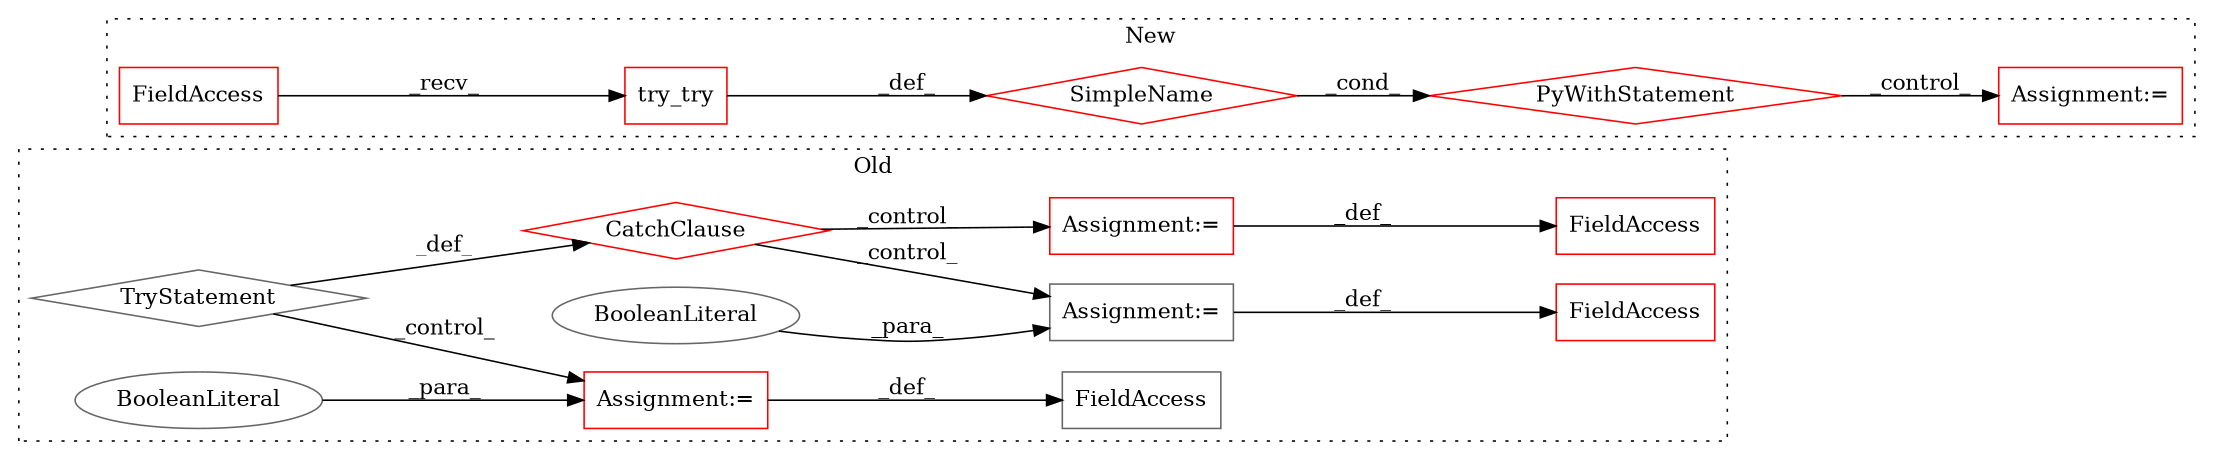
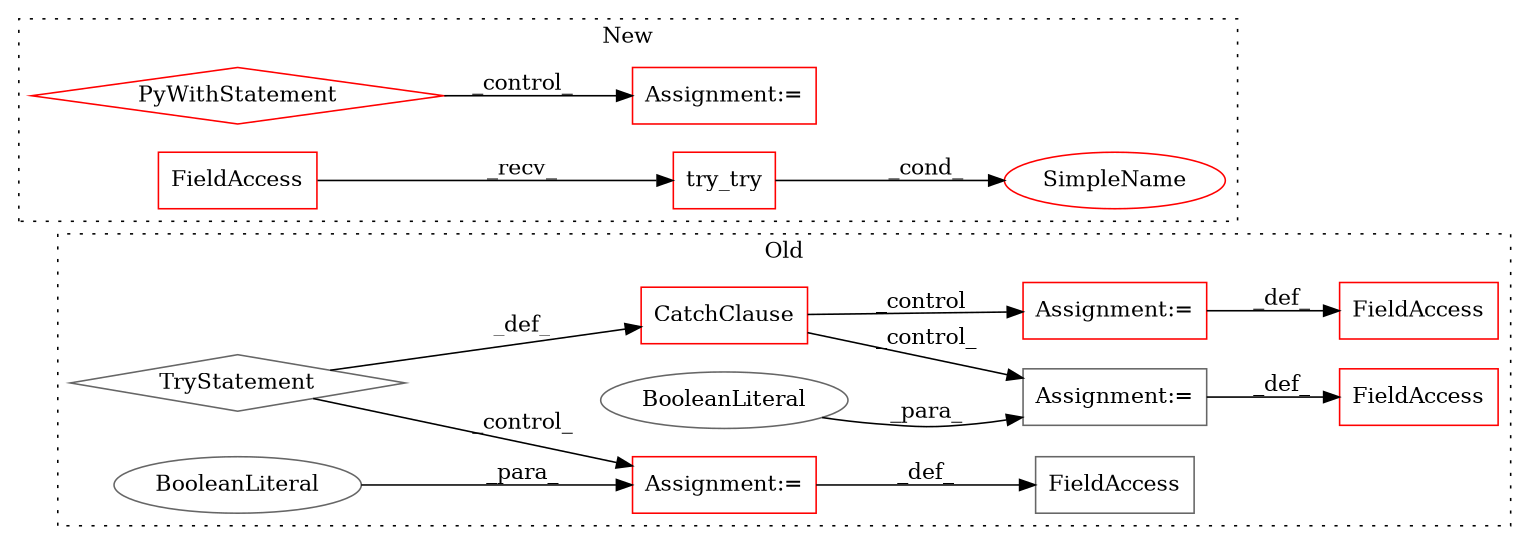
  digraph {
    rankdir=LR
    node [a=7 color=red l=1 shape=box]
-   n1 [a=12 l="11,2" label=CatchClause s="331,367" shape=diamond]
+   n1 [a=12 l="11,2" label=CatchClause s="331,367"]
    n2 [a=54 color=gray40 l=4 label=TryStatement s=295 shape=diamond]
    n3 [label="Assignment:=" s=317]
    n4 [color=gray40 label="Assignment:=" s=410]
    n5 [a=9 color=gray40 l=5 label=BooleanLiteral s=411 shape=ellipse]
    n6 [a=9 color=gray40 l=4 label=BooleanLiteral s=318 shape=ellipse]
    n7 [label="Assignment:=" s=390]
    n8 [a=22 color=gray40 l=10 label=FieldAccess s=307]
    n9 [a=22 l=10 label=FieldAccess s=400]
    n10 [a=22 l=13 label=FieldAccess s=377]
    n11 [a=104 l="10,2" label=PyWithStatement s="295,374" shape=diamond]
    n12 [l=8 label="Assignment:=" s=433]
-   n13 [a=42 label=SimpleName shape=diamond l=""]
+   n13 [a=42 label=SimpleName shape=ellipse l=""]
    n14 [a=32 l="16,2" label=try_try s="321,372"]
    n15 [a=22 l=15 label=FieldAccess s=305]
    subgraph cluster_1 {
      label=Old
      style=dotted
      n1
      n2
      n3
      n4
      n5
      n6
      n7
      n8
      n9
      n10
    }
    subgraph cluster_2 {
      label=New
      style=dotted
      n11
      n12
      n13
      n14
      n15
    }
    n1 -> n4 [label=_control_]
    n1 -> n7 [label=_control_]
    n2 -> n1 [label=_def_]
    n2 -> n3 [label=_control_]
    n3 -> n8 [label=_def_]
    n4 -> n9 [label=_def_]
    n5 -> n4 [label=_para_]
    n6 -> n3 [label=_para_]
    n7 -> n10 [label=_def_]
    n11 -> n12 [label=_control_]
-   n13 -> n11 [label=_cond_]
-   n14 -> n13 [label=_def_]
+   n14 -> n13 [label=_cond_]
    n15 -> n14 [label=_recv_]
  }
